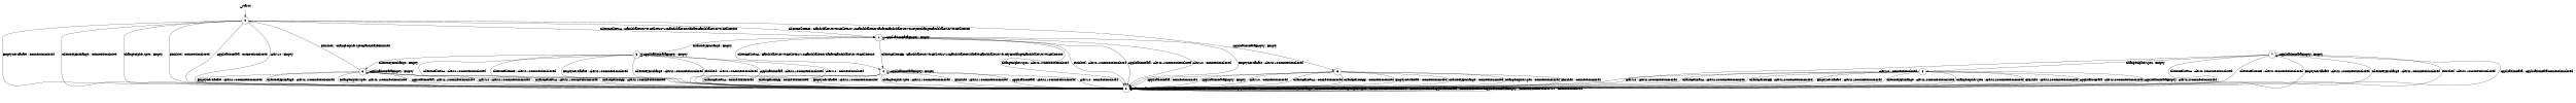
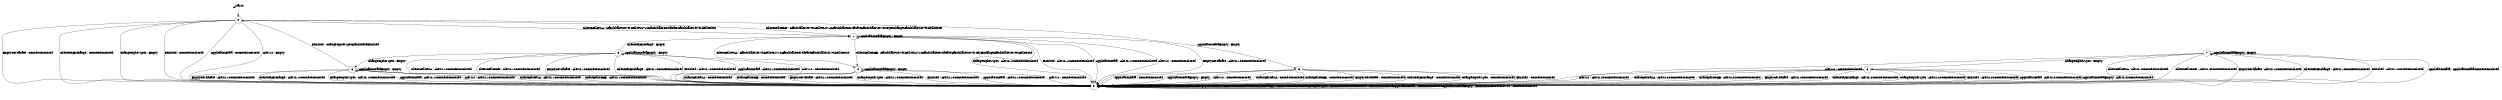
  digraph {
    node [shape=circle]
    n1 [label=__start4 shape=none]
    n2 [label=0]
    n3 [label=1]
    n4 [label=2]
    n5 [label=3]
    n6 [label=4]
    n7 [label=5]
    n8 [label=6]
    n9 [label=7]
    n10 [label=8]
    n1 -> n2
    n2 -> n3 [label="ClientHelloRSA / HandshakeServerHelloTLSv12HandshakeCertificateHandshakeServerHelloDone"]
    n2 -> n3 [label="ClientHelloDHE / HandshakeServerHelloTLSv12HandshakeCertificateHandshakeServerKeyExchangeHandshakeServerHelloDone"]
    n2 -> n4 [label="EmptyCertificate / ConnectionClosed"]
    n2 -> n4 [label="ClientKeyExchange / ConnectionClosed"]
    n2 -> n4 [label="ChangeCipherSpec / Empty"]
    n2 -> n4 [label="Finished / ConnectionClosed"]
    n2 -> n4 [label="ApplicationData / ConnectionClosed"]
    n2 -> n4 [label="Alert10 / Empty"]
    n2 -> n5 [label="ApplicationDataEmpty / Empty"]
    n3 -> n3 [label="ApplicationDataEmpty / Empty"]
    n3 -> n4 [label="EmptyCertificate / Alert2.10ConnectionClosed"]
    n3 -> n4 [label="ChangeCipherSpec / Alert2.10ConnectionClosed"]
    n3 -> n4 [label="Finished / Alert2.10ConnectionClosed"]
    n3 -> n4 [label="ApplicationData / Alert2.10ConnectionClosed"]
    n3 -> n4 [label="Alert10 / ConnectionClosed"]
    n3 -> n6 [label="ClientHelloRSA / HandshakeServerHelloTLSv12HandshakeCertificateHandshakeServerHelloDone"]
    n3 -> n6 [label="ClientHelloDHE / HandshakeServerHelloTLSv12HandshakeCertificateHandshakeServerKeyExchangeHandshakeServerHelloDone"]
-   n3 -> n7 [label="ClientKeyExchange / Empty"]
+   n7 -> n3 [label="ClientKeyExchange / Empty"]
    n4 -> n4 [label="ClientHelloRSA / ConnectionClosed"]
    n4 -> n4 [label="ClientHelloDHE / ConnectionClosed"]
    n4 -> n4 [label="EmptyCertificate / ConnectionClosed"]
    n4 -> n4 [label="ClientKeyExchange / ConnectionClosed"]
    n4 -> n4 [label="ChangeCipherSpec / ConnectionClosed"]
    n4 -> n4 [label="Finished / ConnectionClosed"]
    n4 -> n4 [label="ApplicationData / ConnectionClosed"]
    n4 -> n4 [label="ApplicationDataEmpty / ConnectionClosed"]
    n4 -> n4 [label="Alert10 / ConnectionClosed"]
    n5 -> n4 [label="ClientHelloRSA / ConnectionClosed"]
    n5 -> n4 [label="ClientHelloDHE / ConnectionClosed"]
    n5 -> n4 [label="EmptyCertificate / ConnectionClosed"]
    n5 -> n4 [label="ClientKeyExchange / ConnectionClosed"]
    n5 -> n4 [label="ChangeCipherSpec / ConnectionClosed"]
    n5 -> n4 [label="Finished / ConnectionClosed"]
    n5 -> n4 [label="ApplicationData / ConnectionClosed"]
    n5 -> n4 [label="ApplicationDataEmpty / Empty"]
    n5 -> n4 [label="Alert10 / ConnectionClosed"]
    n6 -> n4 [label="ClientHelloRSA / ConnectionClosed"]
    n6 -> n4 [label="ClientHelloDHE / ConnectionClosed"]
    n6 -> n4 [label="EmptyCertificate / Alert2.10ConnectionClosed"]
    n6 -> n4 [label="ChangeCipherSpec / Alert2.10ConnectionClosed"]
    n6 -> n4 [label="Finished / Alert2.10ConnectionClosed"]
    n6 -> n4 [label="ApplicationData / Alert2.10ConnectionClosed"]
    n6 -> n4 [label="Alert10 / ConnectionClosed"]
    n6 -> n6 [label="ApplicationDataEmpty / Empty"]
    n7 -> n4 [label="ClientHelloRSA / Alert2.10ConnectionClosed"]
    n7 -> n4 [label="ClientHelloDHE / Alert2.10ConnectionClosed"]
    n7 -> n4 [label="EmptyCertificate / Alert2.10ConnectionClosed"]
    n7 -> n4 [label="ClientKeyExchange / Alert2.10ConnectionClosed"]
    n7 -> n4 [label="Finished / Alert2.10ConnectionClosed"]
    n7 -> n4 [label="ApplicationData / Alert2.10ConnectionClosed"]
    n7 -> n4 [label="Alert10 / ConnectionClosed"]
    n7 -> n7 [label="ApplicationDataEmpty / Empty"]
-   n7 -> n8 [label="ClientKeyExchange / Empty"]
+   n7 -> n8 [label="ChangeCipherSpec / Empty"]
    n8 -> n2 [label="Finished / ChangeCipherSpecHandshakeFinished"]
    n8 -> n4 [label="ClientHelloRSA / Alert2.10ConnectionClosed"]
    n8 -> n4 [label="ClientHelloDHE / Alert2.10ConnectionClosed"]
    n8 -> n4 [label="EmptyCertificate / Alert2.10ConnectionClosed"]
    n8 -> n4 [label="ClientKeyExchange / Alert2.10ConnectionClosed"]
    n8 -> n4 [label="ChangeCipherSpec / Alert2.10ConnectionClosed"]
    n8 -> n4 [label="ApplicationData / Alert2.10ConnectionClosed"]
    n8 -> n4 [label="Alert10 / Alert2.10ConnectionClosed"]
    n8 -> n8 [label="ApplicationDataEmpty / Empty"]
    n9 -> n4 [label="ClientHelloRSA / Alert2.40ConnectionClosed"]
    n9 -> n4 [label="ClientHelloDHE / Alert2.40ConnectionClosed"]
    n9 -> n4 [label="EmptyCertificate / Alert2.10ConnectionClosed"]
    n9 -> n4 [label="ClientKeyExchange / Alert2.10ConnectionClosed"]
    n9 -> n4 [label="Finished / Alert2.10ConnectionClosed"]
    n9 -> n4 [label="ApplicationData / ApplicationDataConnectionClosed"]
    n9 -> n4 [label="Alert10 / ConnectionClosed"]
    n9 -> n9 [label="ApplicationDataEmpty / Empty"]
    n9 -> n10 [label="ChangeCipherSpec / Empty"]
    n10 -> n4 [label="ClientHelloRSA / Alert2.20ConnectionClosed"]
    n10 -> n4 [label="ClientHelloDHE / Alert2.20ConnectionClosed"]
    n10 -> n4 [label="EmptyCertificate / Alert2.20ConnectionClosed"]
    n10 -> n4 [label="ClientKeyExchange / Alert2.20ConnectionClosed"]
    n10 -> n4 [label="ChangeCipherSpec / Alert2.20ConnectionClosed"]
    n10 -> n4 [label="Finished / Alert2.20ConnectionClosed"]
    n10 -> n4 [label="ApplicationData / Alert2.20ConnectionClosed"]
    n10 -> n4 [label="ApplicationDataEmpty / Alert2.20ConnectionClosed"]
    n10 -> n4 [label="Alert10 / Alert2.20ConnectionClosed"]
  }
